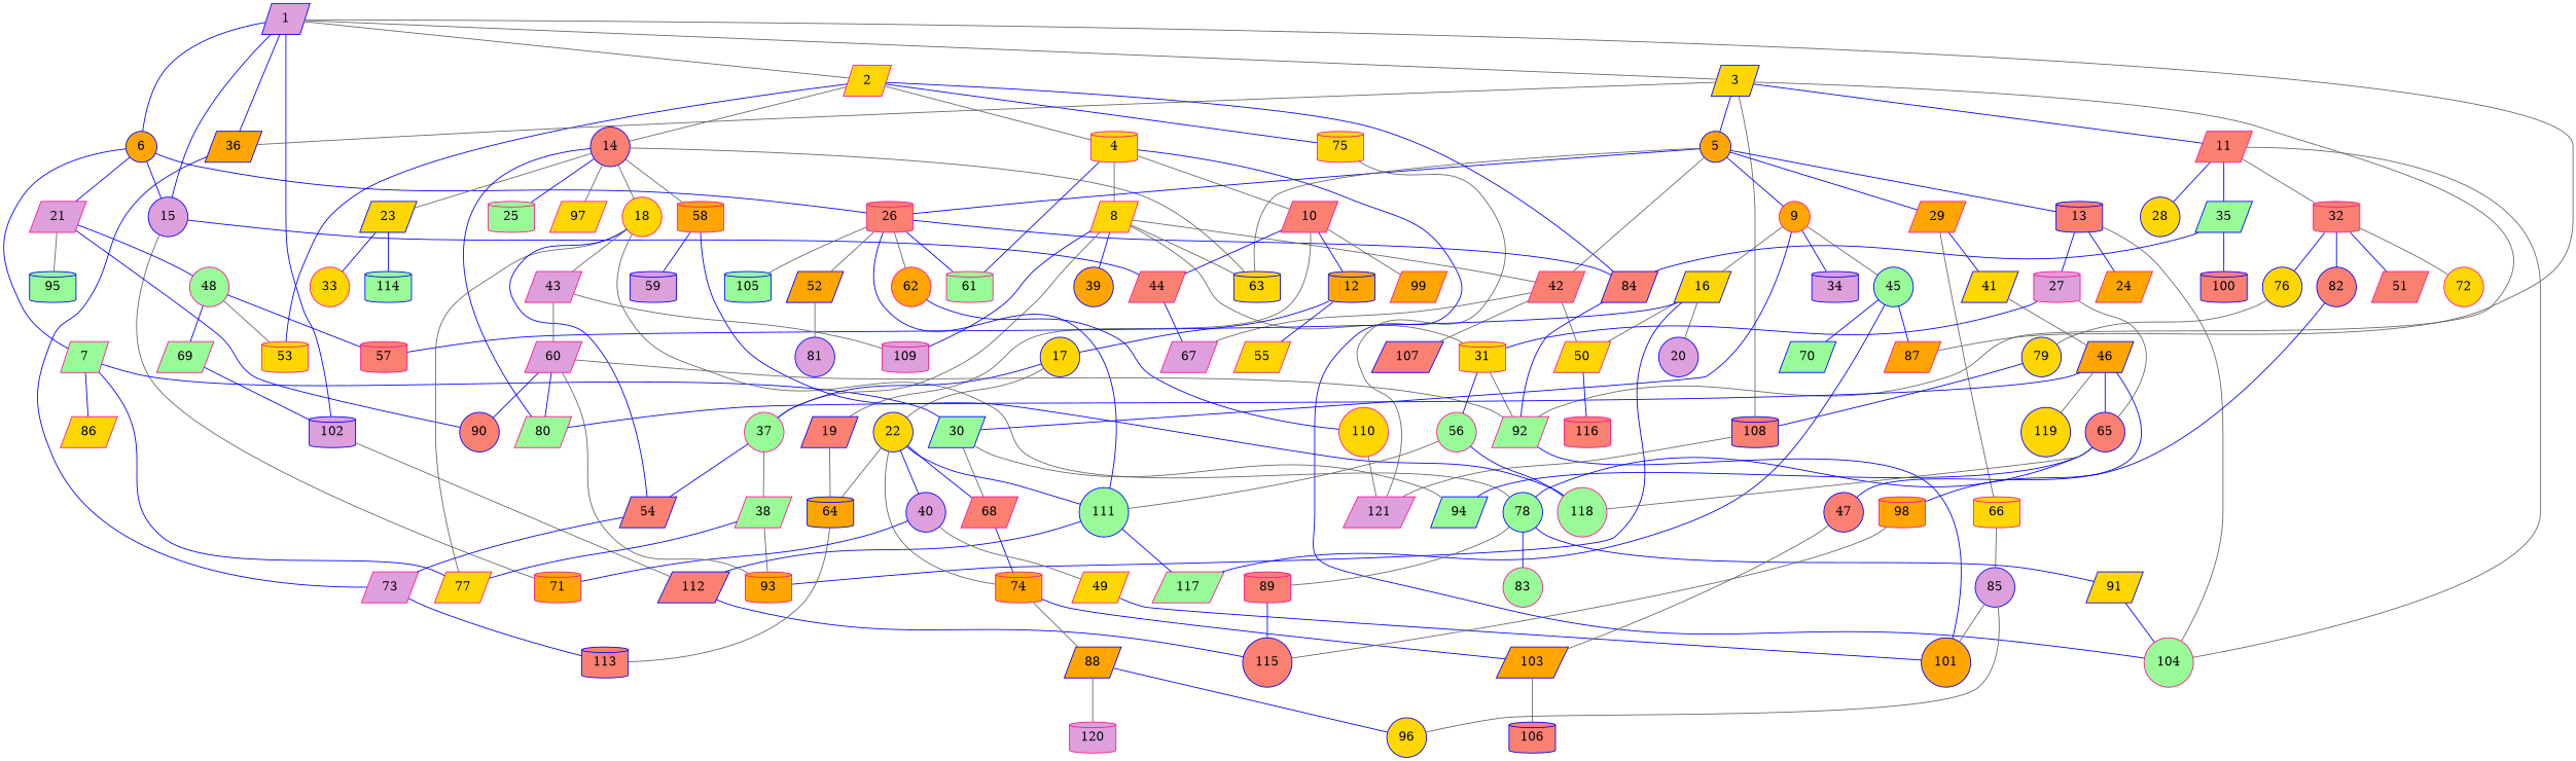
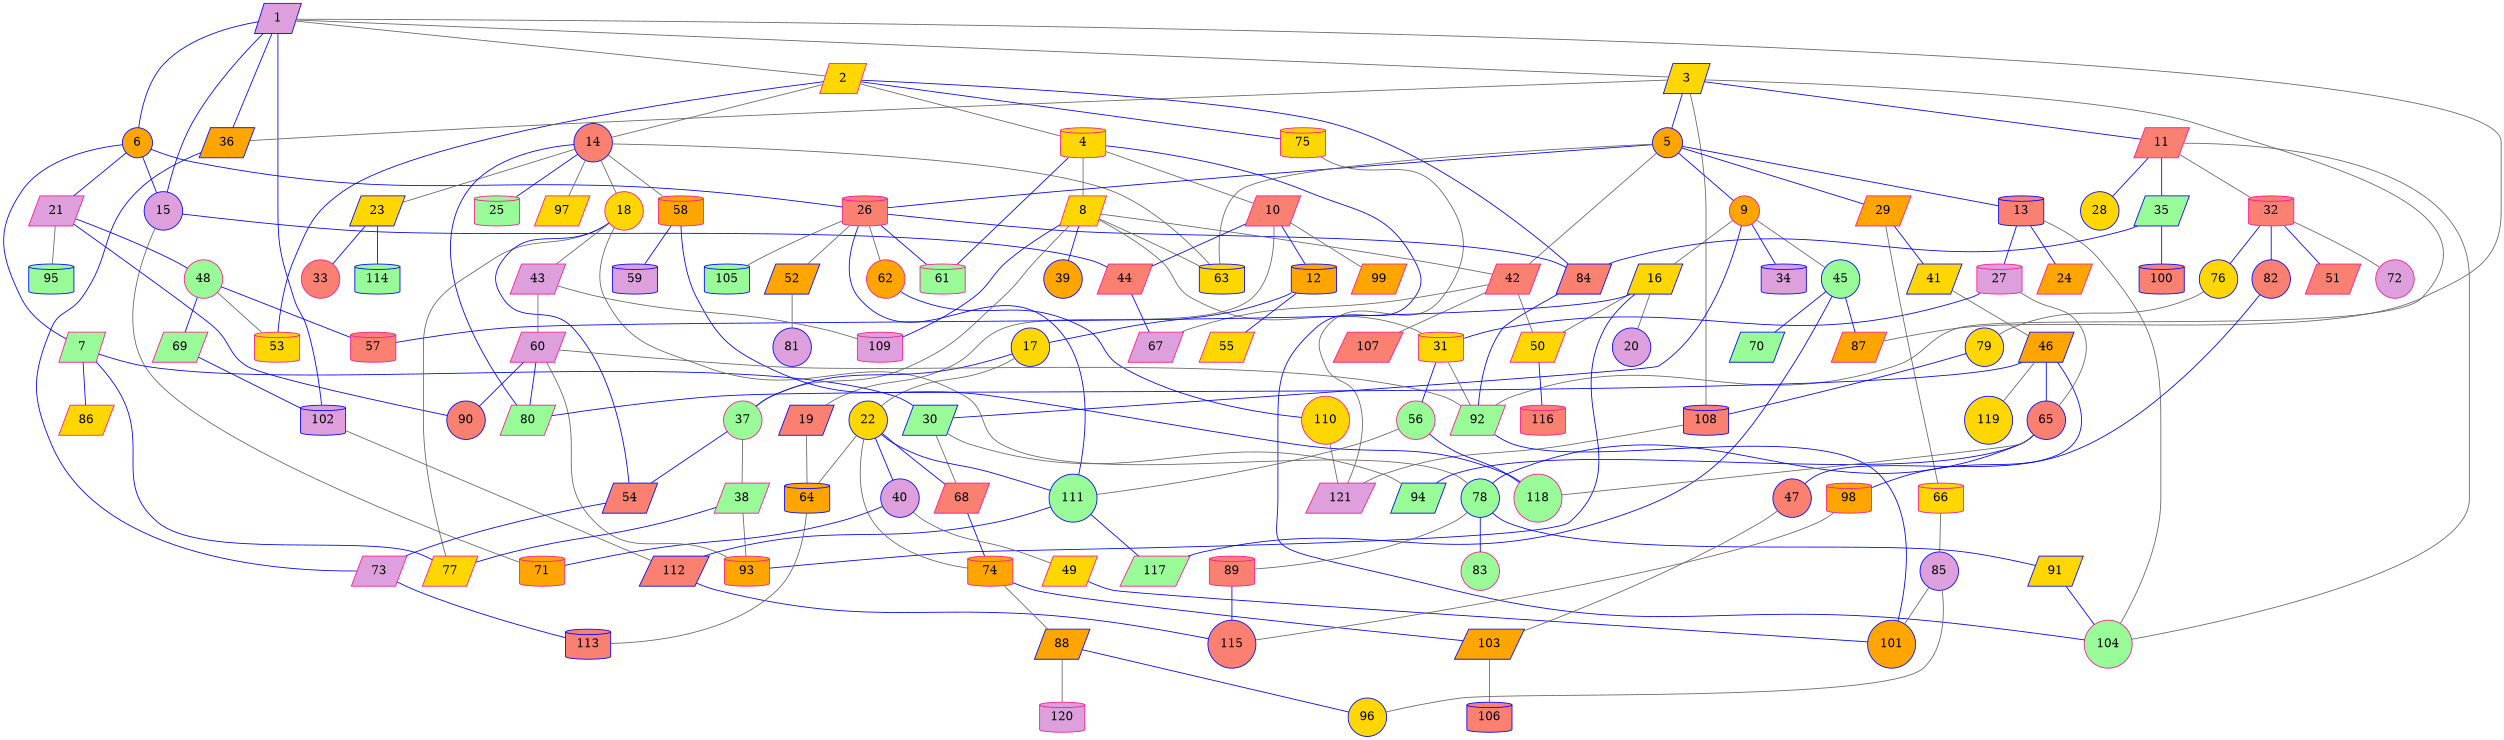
  graph {
    node [color=deeppink fillcolor=gold shape=parallelogram style=filled]
    edge [color=blue]
    1 [color=blue fillcolor=plum]
    2
    3 [color=blue]
    6 [color=blue fillcolor=orange shape=circle]
    15 [color=blue fillcolor=plum shape=circle]
    36 [color=blue fillcolor=orange]
    87 [fillcolor=orange]
    102 [color=blue fillcolor=plum shape=cylinder]
    4 [shape=cylinder]
    14 [color=blue fillcolor=salmon shape=circle]
    53 [shape=cylinder]
    75 [shape=cylinder]
    84 [color=blue fillcolor=salmon]
    5 [color=blue fillcolor=orange shape=circle]
    11 [fillcolor=salmon]
    92 [fillcolor=palegreen]
    108 [color=blue fillcolor=salmon shape=cylinder]
    26 [fillcolor=salmon shape=cylinder]
    7 [fillcolor=palegreen]
    21 [fillcolor=plum]
    44 [fillcolor=salmon]
    71 [fillcolor=orange shape=cylinder]
    73 [fillcolor=plum]
    112 [color=blue fillcolor=salmon]
    8
    10 [fillcolor=salmon]
    61 [fillcolor=palegreen shape=cylinder]
    104 [fillcolor=palegreen shape=circle]
    63 [color=blue shape=cylinder]
    18 [shape=circle]
    23 [color=blue]
    25 [fillcolor=palegreen shape=cylinder]
    58 [fillcolor=orange shape=cylinder]
    80 [fillcolor=palegreen]
    97
    121 [fillcolor=plum]
    9 [fillcolor=orange shape=circle]
    13 [color=blue fillcolor=salmon shape=cylinder]
    29 [fillcolor=orange]
    42 [fillcolor=salmon]
    28 [color=blue shape=circle]
    32 [fillcolor=salmon shape=cylinder]
    35 [color=blue fillcolor=palegreen]
    101 [color=blue fillcolor=orange shape=circle]
    31 [shape=cylinder]
    37 [fillcolor=palegreen shape=circle]
    39 [color=blue fillcolor=orange shape=circle]
    109 [fillcolor=plum shape=cylinder]
    12 [color=blue fillcolor=orange shape=cylinder]
    19 [color=blue fillcolor=salmon]
    99 [fillcolor=orange]
    30 [color=blue fillcolor=palegreen]
    16 [color=blue]
    34 [color=blue fillcolor=plum shape=cylinder]
    45 [color=blue fillcolor=palegreen shape=circle]
    24 [fillcolor=orange]
    27 [fillcolor=plum shape=cylinder]
    111 [color=blue fillcolor=palegreen shape=circle]
    52 [color=blue fillcolor=orange]
    62 [fillcolor=orange shape=circle]
    105 [color=blue fillcolor=palegreen shape=cylinder]
    41 [color=blue]
    66 [shape=cylinder]
    50
    67 [fillcolor=plum]
-   107 [color=blue fillcolor=salmon]
+   107 [fillcolor=salmon]
    77
    86
    48 [fillcolor=palegreen shape=circle]
    90 [color=blue fillcolor=salmon shape=circle]
    95 [color=blue fillcolor=palegreen shape=cylinder]
    68 [fillcolor=salmon]
    94 [color=blue fillcolor=palegreen]
    56 [fillcolor=palegreen shape=circle]
    54 [color=blue fillcolor=salmon]
    38 [fillcolor=palegreen]
    20 [color=blue fillcolor=plum shape=circle]
    57 [fillcolor=salmon shape=cylinder]
    93 [fillcolor=orange shape=cylinder]
    70 [color=blue fillcolor=palegreen]
    117 [fillcolor=palegreen]
    17 [color=blue shape=circle]
    55
    64 [color=blue fillcolor=orange shape=cylinder]
    51 [fillcolor=salmon]
-   72 [shape=circle]
+   72 [fillcolor=plum shape=circle]
    76 [color=blue shape=circle]
    82 [color=blue fillcolor=salmon shape=circle]
    100 [color=blue fillcolor=salmon shape=cylinder]
    22 [color=blue shape=circle]
    65 [color=blue fillcolor=salmon shape=circle]
    43 [fillcolor=plum]
    78 [color=blue fillcolor=palegreen shape=circle]
-   33 [shape=circle]
+   33 [fillcolor=salmon shape=circle]
    114 [color=blue fillcolor=palegreen shape=cylinder]
    118 [fillcolor=palegreen shape=circle]
    59 [color=blue fillcolor=plum shape=cylinder]
    116 [fillcolor=salmon shape=cylinder]
    40 [color=blue fillcolor=plum shape=circle]
    74 [fillcolor=orange shape=cylinder]
    60 [fillcolor=plum]
    83 [fillcolor=palegreen shape=circle]
    89 [fillcolor=salmon shape=cylinder]
    91 [color=blue]
    113 [color=blue fillcolor=salmon shape=cylinder]
    69 [fillcolor=palegreen]
    49
    103 [color=blue fillcolor=orange]
    88 [color=blue fillcolor=orange]
    81 [color=blue fillcolor=plum shape=circle]
    110 [shape=circle]
    46 [color=blue fillcolor=orange]
    85 [color=blue fillcolor=plum shape=circle]
    79 [color=blue shape=circle]
    98 [fillcolor=orange shape=cylinder]
    47 [color=blue fillcolor=salmon shape=circle]
    119 [color=blue shape=circle]
    106 [color=blue fillcolor=salmon shape=cylinder]
    96 [color=blue shape=circle]
    120 [fillcolor=plum shape=cylinder]
    115 [color=blue fillcolor=salmon shape=circle]
    1 -- 2 [color=gray40]
    1 -- 3 [color=gray40]
    1 -- 6
    1 -- 15
    1 -- 36
    1 -- 87 [color=gray40]
    1 -- 102
    2 -- 4 [color=gray40]
    2 -- 14 [color=gray40]
    2 -- 53
    2 -- 75
    2 -- 84
    3 -- 36 [color=gray40]
    3 -- 5
    3 -- 11
    3 -- 92 [color=gray40]
    3 -- 108 [color=gray40]
    6 -- 15
    6 -- 26
    6 -- 7
    6 -- 21
    15 -- 44
    15 -- 71 [color=gray40]
    36 -- 73
    102 -- 112 [color=gray40]
    4 -- 8 [color=gray40]
    4 -- 10 [color=gray40]
    4 -- 61
    4 -- 104
    14 -- 63 [color=gray40]
    14 -- 18 [color=gray40]
    14 -- 23 [color=gray40]
    14 -- 25
    14 -- 58 [color=gray40]
    14 -- 80
    14 -- 97 [color=gray40]
    75 -- 121 [color=gray40]
    84 -- 92
    5 -- 26
    5 -- 63 [color=gray40]
    5 -- 9
    5 -- 13
    5 -- 29
    5 -- 42 [color=gray40]
    11 -- 104 [color=gray40]
    11 -- 28
    11 -- 32 [color=gray40]
    11 -- 35
    92 -- 101
    108 -- 121 [color=gray40]
    26 -- 84
    26 -- 61
    26 -- 111
    26 -- 52 [color=gray40]
    26 -- 62 [color=gray40]
    26 -- 105 [color=gray40]
    7 -- 30
    7 -- 77
    7 -- 86
    21 -- 48
    21 -- 90
    21 -- 95 [color=gray40]
    44 -- 67
    73 -- 113
    112 -- 115
    8 -- 63 [color=gray40]
    8 -- 42 [color=gray40]
    8 -- 31 [color=gray40]
    8 -- 37 [color=gray40]
    8 -- 39
    8 -- 109
    10 -- 44
    10 -- 12
    10 -- 19 [color=gray40]
    10 -- 99 [color=gray40]
    18 -- 77 [color=gray40]
    18 -- 54
    18 -- 43 [color=gray40]
    18 -- 78 [color=gray40]
    23 -- 33
    23 -- 114
    58 -- 118
    58 -- 59
    9 -- 30
    9 -- 16 [color=gray40]
    9 -- 34
    9 -- 45 [color=gray40]
    13 -- 104 [color=gray40]
    13 -- 24
    13 -- 27
    29 -- 41
    29 -- 66 [color=gray40]
    42 -- 50 [color=gray40]
    42 -- 67 [color=gray40]
    42 -- 107 [color=gray40]
    32 -- 51
    32 -- 72 [color=gray40]
    32 -- 76
    32 -- 82
    35 -- 84
    35 -- 100
    31 -- 92 [color=gray40]
    31 -- 56
    37 -- 54
    37 -- 38 [color=gray40]
    12 -- 17
    12 -- 55
    19 -- 64 [color=gray40]
    30 -- 68 [color=gray40]
    30 -- 94 [color=gray40]
    16 -- 50 [color=gray40]
    16 -- 20 [color=gray40]
    16 -- 57
    16 -- 93
    45 -- 87
    45 -- 70
    45 -- 117
    27 -- 31
    27 -- 65 [color=gray40]
    111 -- 112
    111 -- 117
    52 -- 81 [color=gray40]
    62 -- 110
    41 -- 46 [color=gray40]
    66 -- 85 [color=gray40]
    50 -- 116
    48 -- 53 [color=gray40]
    48 -- 57
    48 -- 69
    68 -- 74
    56 -- 111 [color=gray40]
    56 -- 118
    54 -- 73
    38 -- 77
    38 -- 93 [color=gray40]
    17 -- 37
    17 -- 22 [color=gray40]
    64 -- 113 [color=gray40]
    76 -- 79 [color=gray40]
    82 -- 98
    22 -- 111
    22 -- 68
    22 -- 64 [color=gray40]
    22 -- 40
    22 -- 74 [color=gray40]
    65 -- 94
    65 -- 78
    65 -- 118 [color=gray40]
    43 -- 109 [color=gray40]
    43 -- 60 [color=gray40]
    78 -- 83
    78 -- 89 [color=gray40]
    78 -- 91
    40 -- 71
    40 -- 49 [color=gray40]
    74 -- 103
    74 -- 88 [color=gray40]
    60 -- 92 [color=gray40]
    60 -- 80
    60 -- 90
    60 -- 93 [color=gray40]
    89 -- 115
    91 -- 104
    69 -- 102
    49 -- 101
    103 -- 106 [color=gray40]
    88 -- 96
    88 -- 120 [color=gray40]
    110 -- 121 [color=gray40]
    46 -- 80
    46 -- 65
    46 -- 47
    46 -- 119 [color=gray40]
    85 -- 101 [color=gray40]
    85 -- 96 [color=gray40]
    79 -- 108
    98 -- 115 [color=gray40]
    47 -- 103 [color=gray40]
  }
